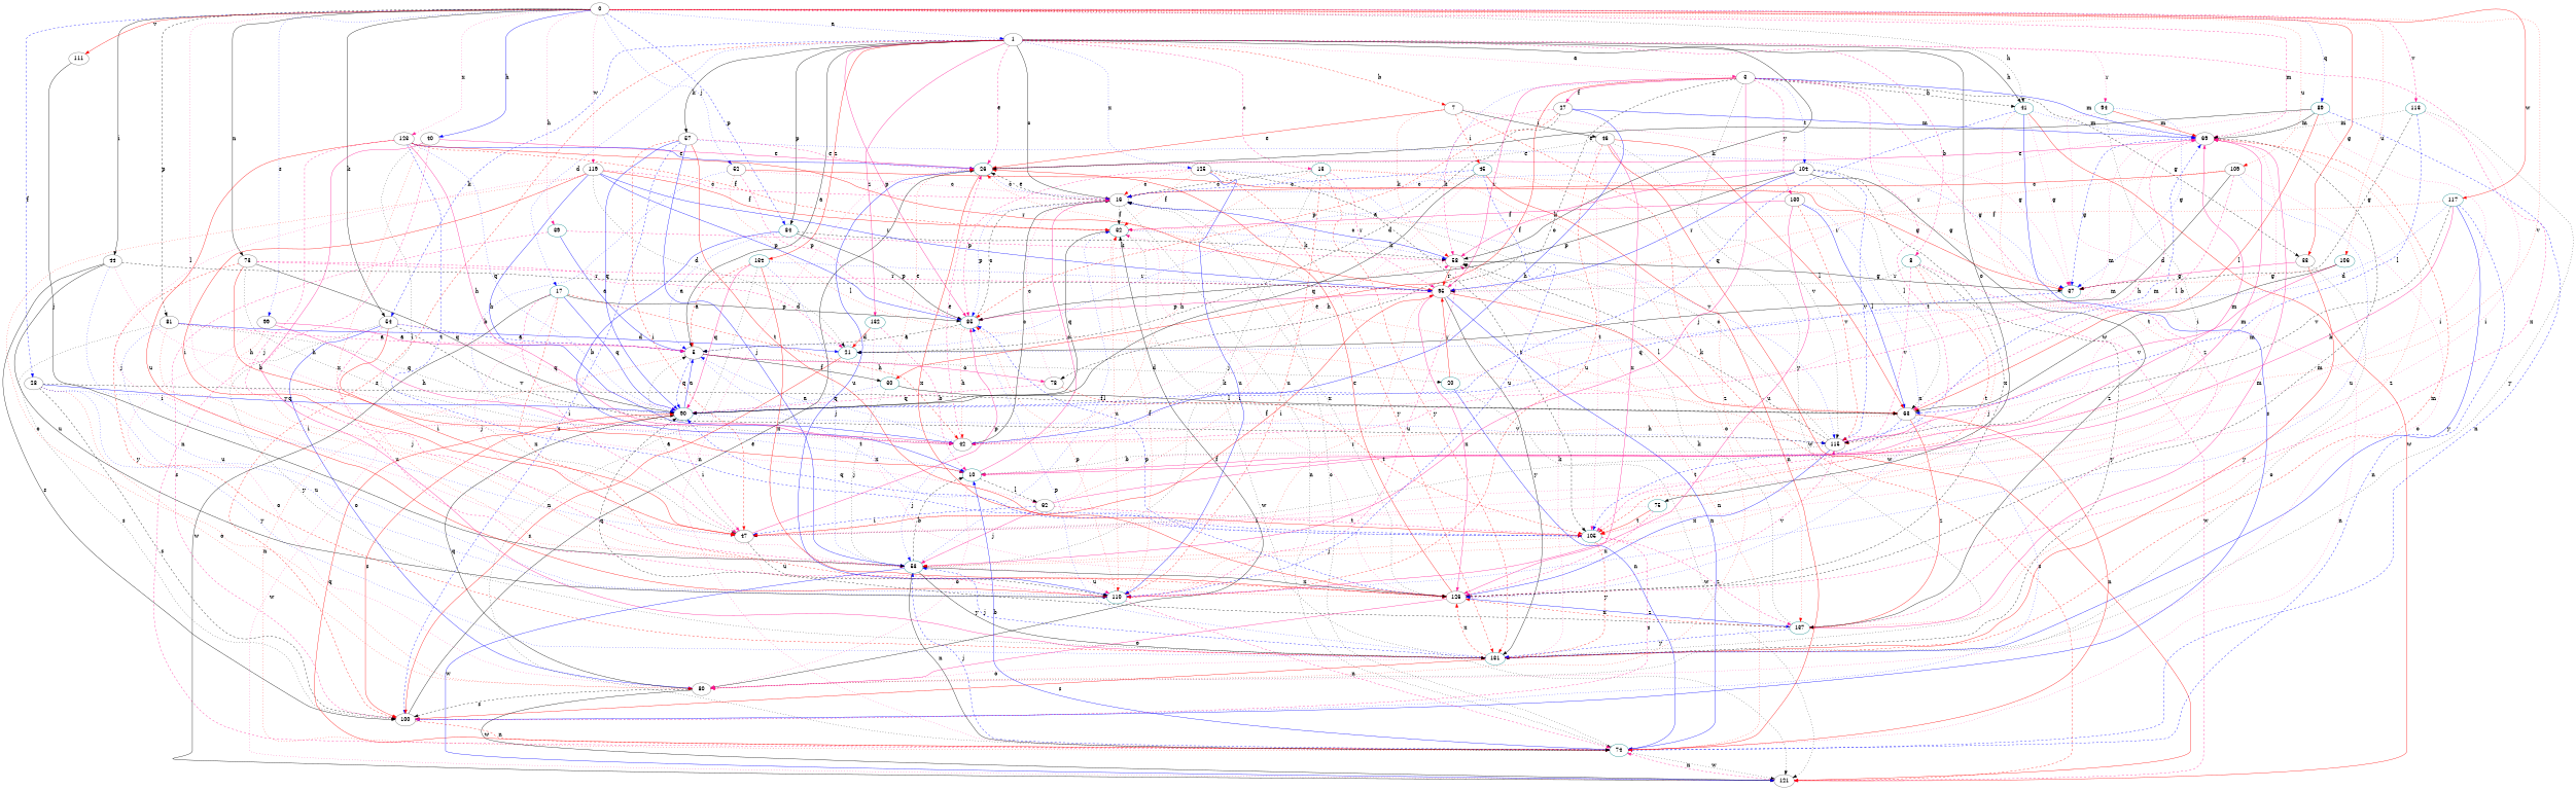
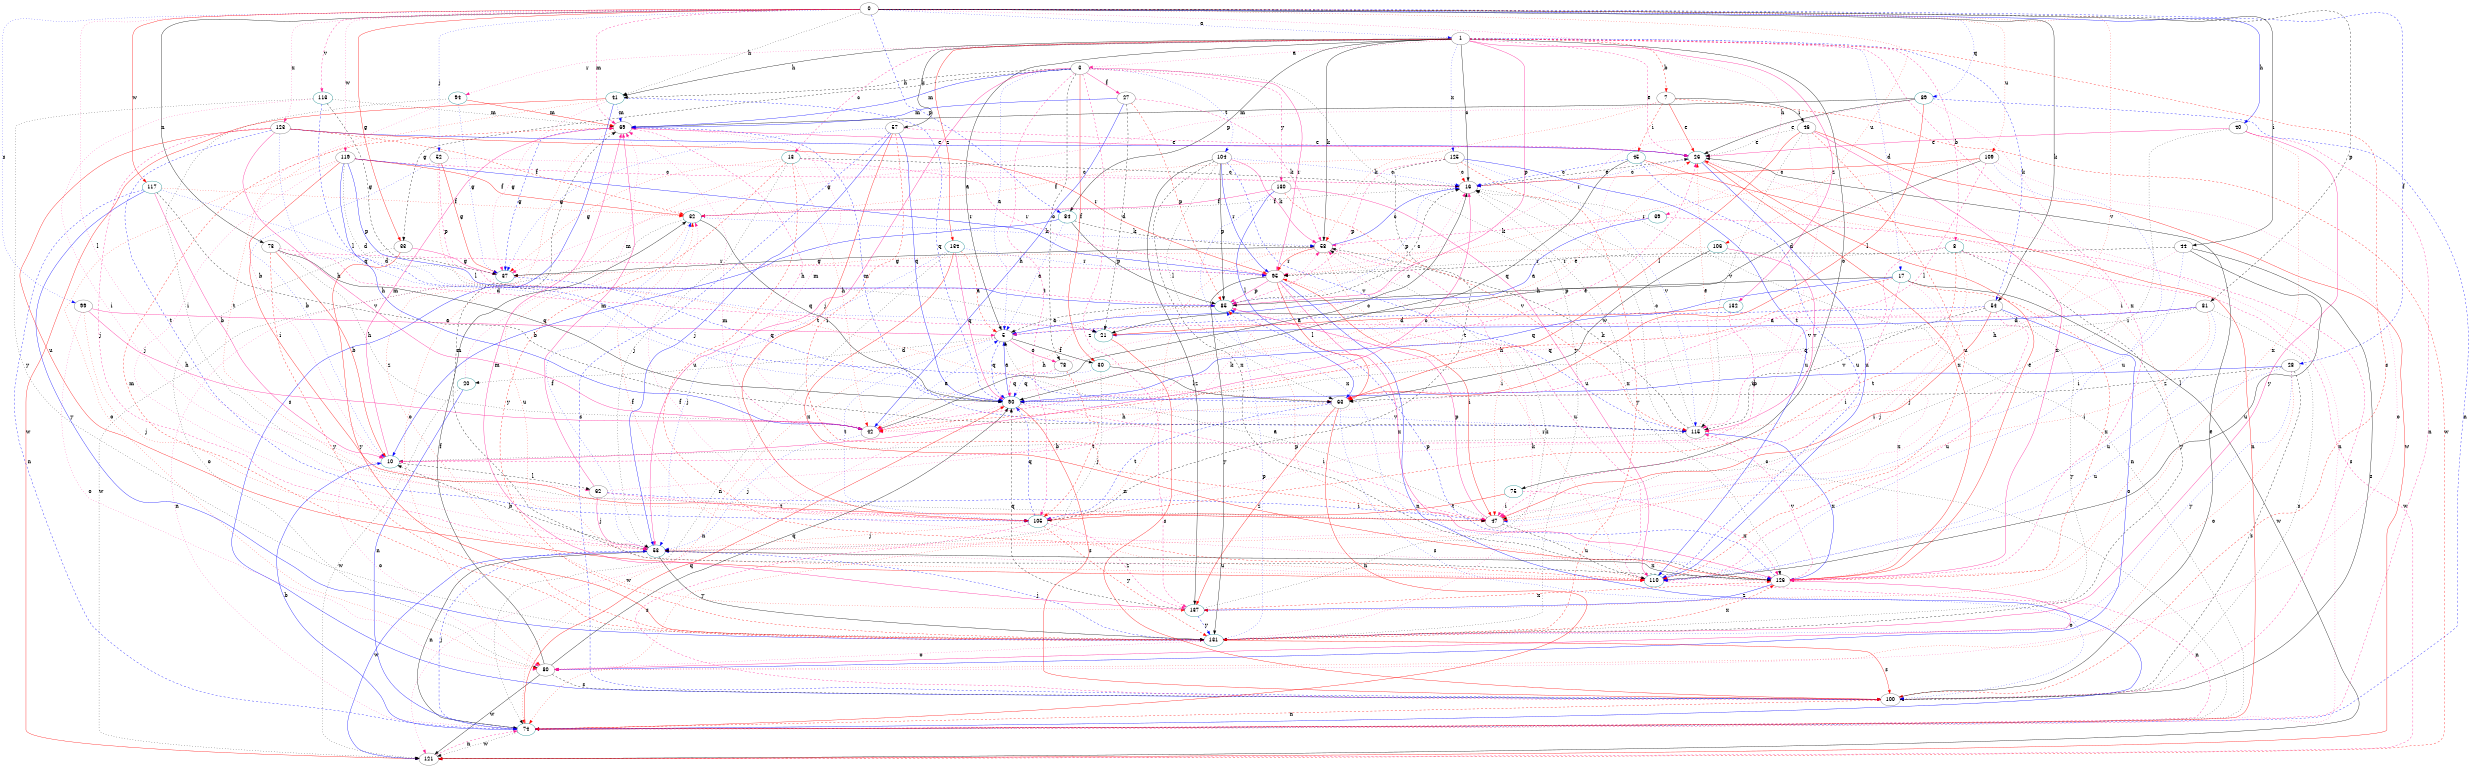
  strict digraph {
    node [color=gray40]
    edge [color=deeppink style=dotted]
    0
    1
    28
    33
    39 [color=teal]
    40
    41 [color=teal]
    44
    52
    54
    62
    69
    73
    81
    84 [color=teal]
    89 [color=teal]
    99
    106 [color=teal]
    109
-   111
    113 [color=teal]
    115
    117 [color=teal]
    119
    123
    3
    5
    7
    8 [color=teal]
    13 [color=teal]
    16
    17 [color=teal]
    26 [color=teal]
    57
    58
    75 [color=teal]
    85 [color=teal]
    94 [color=teal]
    100
    125
    126
    132 [color=teal]
    134 [color=teal]
    131 [color=teal]
    90 [color=teal]
    80
    110 [color=teal]
    63
    37 [color=teal]
    74 [color=teal]
    47
    105 [color=teal]
    121
    95
    42
    10 [color=teal]
    53 [color=teal]
    137 [color=teal]
    21 [color=teal]
    32 [color=teal]
    n61 [label=27]
    30 [color=teal]
    78
    104
    130
    20 [color=teal]
    45 [color=teal]
    46
    0 -> 1 [color=blue label=a]
    0 -> 28 [color=blue label=f style=dashed]
    0 -> 33 [color=red label=g style=solid]
    0 -> 39 [label=h]
    0 -> 40 [color=blue label=h style=solid]
    0 -> 41 [color=black label=h]
    0 -> 44 [color=black label=i style=solid]
    0 -> 52 [color=blue label=j]
    0 -> 54 [color=black label=k style=solid]
    0 -> 62 [label=l]
    0 -> 69 [label=m style=dashed]
    0 -> 73 [color=black label=n style=solid]
    0 -> 81 [color=black label=p style=dashed]
    0 -> 84 [color=blue label=p style=dashed]
    0 -> 89 [color=blue label=q]
    0 -> 99 [color=blue label=s]
    0 -> 106 [color=red label=u]
    0 -> 109 [color=red label=u]
-   0 -> 111 [color=red label=v style=solid]
    0 -> 113 [label=v style=dashed]
    0 -> 115 [color=red label=v]
    0 -> 117 [color=red label=w style=solid]
    0 -> 119 [label=w]
    0 -> 123 [label=x]
    1 -> 41 [color=black label=h style=solid]
    1 -> 54 [color=blue label=k style=dashed]
    1 -> 84 [color=black label=p style=solid]
    1 -> 3 [label=a]
    1 -> 5 [color=black label=a style=solid]
    1 -> 7 [color=red label=b style=dashed]
    1 -> 8 [label=b style=dashed]
    1 -> 13 [label=c style=dashed]
    1 -> 16 [color=black label=c style=solid]
    1 -> 17 [color=blue label=d]
    1 -> 26 [label=e style=dashed]
    1 -> 57 [color=black label=k style=solid]
    1 -> 58 [color=black label=k style=solid]
    1 -> 75 [color=black label=o style=solid]
    1 -> 85 [label=p style=solid]
    1 -> 94 [label=r]
    1 -> 100 [color=red label=s style=dashed]
    1 -> 125 [color=blue label=x]
    1 -> 126 [label=x style=dashed]
    1 -> 132 [label=z style=solid]
    1 -> 134 [color=red label=z style=solid]
    28 -> 100 [color=black label=s style=dashed]
    28 -> 131 [color=blue label=y]
    28 -> 90 [color=blue label=q style=solid]
    28 -> 80 [color=red label=o]
    28 -> 110 [color=blue label=u]
    28 -> 63 [color=black label=l style=dashed]
    33 -> 131 [color=red label=y style=solid]
    33 -> 80 [color=black label=o]
    33 -> 37 [label=g style=solid]
    39 -> 5 [color=blue label=a style=solid]
    39 -> 58 [label=k style=dashed]
    39 -> 100 [label=s style=dashed]
    40 -> 26 [label=e style=solid]
    40 -> 126 [color=red label=x]
    40 -> 131 [label=y style=solid]
    40 -> 74 [label=n style=dashed]
    40 -> 47 [color=black label=i]
    41 -> 69 [color=blue label=m]
    41 -> 100 [color=blue label=s style=solid]
    41 -> 90 [color=blue label=q style=dashed]
    41 -> 37 [label=g]
    41 -> 105 [color=red label=t]
    41 -> 121 [color=red label=w style=solid]
    44 -> 100 [color=black label=s style=solid]
    44 -> 110 [color=black label=u style=solid]
    44 -> 47 [color=blue label=i]
    44 -> 95 [color=black label=r style=dashed]
    44 -> 42 [label=h]
    52 -> 16 [label=c]
    52 -> 85 [label=p style=dashed]
    52 -> 63 [color=red label=l]
    52 -> 37 [color=red label=g style=solid]
    52 -> 10 [color=blue label=b]
    54 -> 115 [color=black label=v style=dashed]
    54 -> 5 [color=blue label=a style=dashed]
    54 -> 131 [color=black label=y]
    54 -> 90 [label=q]
    54 -> 80 [color=blue label=o style=solid]
    54 -> 110 [label=u style=dashed]
    54 -> 47 [color=red label=i style=solid]
    62 -> 69 [label=m style=solid]
    62 -> 58 [label=k]
    62 -> 47 [color=blue label=i style=dashed]
    62 -> 105 [label=t style=dashed]
    62 -> 53 [label=j style=solid]
    69 -> 26 [label=e style=solid]
    69 -> 37 [color=blue label=g style=dashed]
    69 -> 42 [label=h style=dashed]
    69 -> 137 [color=red label=z]
    73 -> 131 [color=red label=y style=dashed]
    73 -> 90 [color=black label=q style=solid]
    73 -> 95 [label=r style=dashed]
    73 -> 42 [color=black label=h]
    73 -> 10 [color=red label=b style=solid]
    73 -> 21 [label=d style=dashed]
    81 -> 5 [label=a style=dashed]
    81 -> 100 [color=black label=s]
    81 -> 90 [color=black label=q]
    81 -> 110 [color=blue label=u]
    81 -> 47 [color=red label=i]
    81 -> 21 [color=blue label=d style=solid]
    84 -> 5 [color=blue label=a]
    84 -> 58 [color=black label=k style=dashed]
    84 -> 85 [color=black label=p style=solid]
    84 -> 10 [color=blue label=b style=solid]
    89 -> 69 [color=black label=m style=solid]
    89 -> 26 [color=black label=e style=solid]
    89 -> 63 [color=red label=l style=solid]
    89 -> 74 [color=blue label=n style=dashed]
    89 -> 47 [label=i]
    89 -> 95 [label=r]
    99 -> 5 [label=a style=solid]
    99 -> 80 [label=o]
    99 -> 42 [label=h style=solid]
    99 -> 53 [color=red label=j]
    106 -> 115 [label=v style=solid]
    106 -> 63 [color=black label=w style=solid]
    106 -> 37 [color=red label=g]
    109 -> 16 [color=red label=c style=solid]
    109 -> 80 [label=o]
    109 -> 110 [color=blue label=u]
    109 -> 63 [label=l style=dashed]
    109 -> 95 [color=red label=r]
    109 -> 21 [color=black label=d style=solid]
-   111 -> 53 [color=black label=j style=solid]
    113 -> 69 [color=black label=m]
    113 -> 131 [color=black label=y]
    113 -> 63 [color=blue label=l style=dashed]
    113 -> 37 [color=black label=g style=dashed]
    113 -> 47 [label=i]
    115 -> 69 [color=blue label=m style=dashed]
    115 -> 16 [color=black label=c]
    115 -> 26 [color=red label=e]
    115 -> 58 [color=black label=k style=dashed]
    115 -> 126 [color=blue label=x style=solid]
    115 -> 10 [color=black label=b]
    117 -> 115 [color=black label=v style=dashed]
    117 -> 131 [color=blue label=y style=solid]
    117 -> 74 [color=blue label=n style=dashed]
    117 -> 10 [label=b style=solid]
    117 -> 21 [color=blue label=d]
    117 -> 32 [color=red label=f]
    119 -> 16 [label=c style=dashed]
    119 -> 85 [color=blue label=p style=solid]
    119 -> 80 [color=red label=o]
    119 -> 47 [color=red label=i style=solid]
    119 -> 95 [color=blue label=r style=solid]
    119 -> 42 [color=blue label=h style=solid]
    119 -> 53 [label=j]
    119 -> 21 [color=black label=d]
    119 -> 32 [color=red label=f style=solid]
    123 -> 26 [color=blue label=e style=solid]
    123 -> 90 [color=blue label=q]
    123 -> 110 [color=red label=u style=solid]
    123 -> 105 [color=blue label=t style=dashed]
    123 -> 95 [color=red label=r style=solid]
    123 -> 42 [label=h style=solid]
    123 -> 53 [label=j style=dashed]
    123 -> 32 [color=red label=f style=dashed]
    3 -> 33 [color=black label=g style=dashed]
    3 -> 41 [color=black label=h style=dashed]
    3 -> 69 [color=blue label=m style=solid]
    3 -> 5 [color=blue label=a]
    3 -> 131 [color=black label=y]
    3 -> 105 [label=t style=dashed]
    3 -> 95 [label=r style=solid]
    3 -> 53 [label=j style=solid]
    3 -> 137 [label=z style=dashed]
    3 -> n61 [label=f style=solid]
    3 -> 30 [color=red label=f style=solid]
    3 -> 78 [color=black label=o style=dashed]
    3 -> 104 [color=blue label=t]
    3 -> 130 [label=y style=dashed]
    5 -> 90 [color=blue label=q style=dashed]
    5 -> 74 [color=red label=n]
    5 -> 105 [color=blue label=t]
    5 -> 30 [color=black label=f style=solid]
    5 -> 78 [label=o style=solid]
    5 -> 20 [color=black label=d]
    7 -> 26 [color=red label=e style=solid]
    7 -> 58 [color=red label=k]
    7 -> 37 [label=g]
    7 -> 121 [color=red label=w style=dashed]
    7 -> 45 [color=red label=i style=dashed]
    7 -> 46 [color=black label=i style=solid]
    8 -> 115 [label=v style=dashed]
    8 -> 131 [color=black label=y style=dashed]
    8 -> 105 [color=red label=t style=dashed]
    8 -> 121 [label=w style=dashed]
    8 -> 95 [color=black label=r]
    8 -> 53 [color=red label=j]
    13 -> 16 [color=black label=c style=dashed]
    13 -> 131 [color=red label=y style=dashed]
    13 -> 80 [color=red label=o]
    13 -> 110 [color=red label=u style=dashed]
    13 -> 37 [color=red label=g]
    13 -> 95 [label=r style=dashed]
    13 -> 42 [color=red label=h]
    13 -> 53 [color=black label=j]
    16 -> 26 [color=black label=e style=dashed]
    16 -> 85 [color=blue label=p]
    16 -> 126 [color=black label=x]
    16 -> 74 [color=black label=n]
    16 -> 32 [color=black label=f]
    17 -> 85 [color=black label=p style=solid]
    17 -> 126 [color=red label=x style=dashed]
    17 -> 90 [color=blue label=q style=solid]
    17 -> 47 [label=i style=dashed]
    17 -> 121 [color=black label=w style=solid]
    17 -> 42 [color=red label=h style=dashed]
    17 -> 53 [label=j]
    26 -> 16 [color=blue label=c]
    26 -> 126 [color=red label=x style=solid]
    26 -> 110 [color=blue label=u style=solid]
    26 -> 74 [label=n]
    57 -> 26 [label=e style=dashed]
    57 -> 100 [color=blue label=s style=dashed]
    57 -> 90 [color=blue label=q style=solid]
    57 -> 37 [color=blue label=g]
    57 -> 47 [color=red label=i style=dashed]
    57 -> 105 [color=red label=t style=solid]
    57 -> 53 [color=blue label=j style=solid]
    58 -> 16 [color=blue label=c style=solid]
    58 -> 110 [label=u style=dashed]
    58 -> 37 [color=black label=g style=solid]
    58 -> 74 [color=red label=n]
    58 -> 47 [color=red label=i]
    58 -> 95 [color=red label=r style=solid]
    75 -> 126 [label=x style=dashed]
    75 -> 47 [label=i]
    75 -> 105 [color=red label=t style=solid]
    85 -> 5 [color=black label=a style=dashed]
    85 -> 16 [color=black label=c style=dashed]
    85 -> 42 [color=red label=h]
    94 -> 69 [color=red label=m style=solid]
    94 -> 37 [color=blue label=g]
    94 -> 47 [color=black label=i]
    94 -> 10 [label=b]
    100 -> 26 [color=black label=e style=solid]
    100 -> 74 [color=red label=n style=dashed]
    125 -> 115 [color=blue label=v]
    125 -> 16 [color=red label=c]
    125 -> 85 [label=p style=dashed]
    125 -> 131 [color=red label=y style=dashed]
    125 -> 110 [color=blue label=u style=solid]
    125 -> 105 [color=black label=t style=dashed]
    125 -> 32 [color=red label=f]
    126 -> 69 [color=black label=m style=dashed]
    126 -> 115 [label=v style=dashed]
    126 -> 26 [color=red label=e style=solid]
    126 -> 85 [color=blue label=p style=dashed]
    126 -> 80 [label=o style=solid]
    126 -> 137 [color=blue label=z style=solid]
    126 -> 32 [label=f]
    132 -> 126 [label=x]
    132 -> 10 [label=b style=dashed]
    132 -> 21 [color=red label=d style=solid]
    134 -> 5 [color=red label=a style=dashed]
    134 -> 126 [color=red label=x style=solid]
    134 -> 90 [label=q style=solid]
    134 -> 74 [color=black label=n]
    134 -> 95 [color=blue label=r]
    134 -> 53 [color=blue label=j]
    131 -> 69 [color=red label=m style=dashed]
    131 -> 58 [label=k]
    131 -> 85 [color=blue label=p]
    131 -> 100 [color=red label=s style=solid]
    131 -> 126 [color=red label=x style=dashed]
    131 -> 80 [label=o]
    131 -> 53 [color=blue label=j style=dashed]
    90 -> 115 [color=blue label=v]
    90 -> 5 [color=blue label=a style=solid]
    90 -> 100 [color=red label=s style=solid]
    90 -> 47 [label=i style=dashed]
    90 -> 121 [label=w]
    80 -> 100 [color=black label=s style=dashed]
    80 -> 90 [color=black label=q style=solid]
    80 -> 121 [color=black label=w style=solid]
    80 -> 32 [color=black label=f style=solid]
    110 -> 85 [color=red label=p]
    110 -> 74 [label=n style=dashed]
    110 -> 95 [color=red label=r]
    110 -> 32 [color=red label=f]
    63 -> 100 [color=blue label=s]
    63 -> 74 [color=red label=n style=solid]
    63 -> 105 [color=blue label=t style=dashed]
    63 -> 42 [color=red label=h]
    63 -> 137 [color=red label=z style=solid]
    37 -> 90 [color=blue label=q style=dashed]
    37 -> 74 [label=n]
    74 -> 16 [color=black label=c]
    74 -> 90 [color=red label=q style=solid]
    74 -> 121 [color=black label=w]
    74 -> 10 [color=blue label=b style=solid]
    74 -> 53 [color=blue label=j style=dashed]
    47 -> 5 [color=black label=a]
    47 -> 85 [label=p style=solid]
    47 -> 110 [color=black label=u style=dashed]
    105 -> 69 [label=m]
    105 -> 100 [label=s style=dashed]
    105 -> 131 [color=red label=y style=dashed]
    105 -> 90 [color=blue label=q style=dashed]
    105 -> 53 [color=red label=j]
    105 -> 137 [label=z style=dashed]
    121 -> 74 [label=n style=dashed]
    95 -> 85 [label=p style=solid]
    95 -> 126 [label=x style=solid]
    95 -> 131 [color=black label=y style=solid]
    95 -> 63 [color=red label=l style=solid]
    95 -> 74 [color=blue label=n style=solid]
    95 -> 47 [color=red label=i style=solid]
    42 -> 69 [label=m]
    42 -> 5 [color=blue label=a]
    42 -> 16 [color=black label=c style=solid]
    42 -> 26 [label=e style=dashed]
    42 -> 53 [color=blue label=j]
    10 -> 62 [color=black label=l style=dashed]
    10 -> 69 [label=m style=solid]
    10 -> 16 [label=c style=solid]
    10 -> 80 [label=o]
    53 -> 126 [color=black label=x style=solid]
    53 -> 131 [color=black label=y style=solid]
    53 -> 110 [label=u]
    53 -> 74 [color=black label=n style=solid]
    53 -> 121 [color=blue label=w style=solid]
    53 -> 10 [color=black label=b style=dashed]
    53 -> 32 [color=blue label=f]
    137 -> 69 [label=m style=solid]
    137 -> 58 [color=black label=k]
    137 -> 126 [color=red label=x style=dashed]
    137 -> 131 [color=blue label=y style=dashed]
    137 -> 90 [color=black label=q style=dashed]
    21 -> 100 [color=red label=s style=solid]
    32 -> 58 [color=blue label=k]
    32 -> 90 [color=black label=q style=solid]
    32 -> 110 [color=red label=u]
    32 -> 121 [color=black label=w]
    n61 -> 69 [color=blue label=m style=solid]
    n61 -> 58 [label=k style=dashed]
    n61 -> 85 [color=red label=p style=dashed]
    n61 -> 42 [color=blue label=h style=solid]
    n61 -> 21 [color=black label=d style=dashed]
    30 -> 26 [color=red label=e]
    30 -> 90 [color=blue label=q]
    30 -> 63 [color=black label=l style=solid]
    30 -> 53 [color=black label=j]
    78 -> 16 [label=c]
    78 -> 90 [label=q style=dashed]
    78 -> 105 [color=red label=t style=dashed]
    104 -> 115 [color=blue label=v style=dashed]
    104 -> 16 [color=blue label=c]
    104 -> 58 [label=k style=solid]
    104 -> 85 [color=black label=p style=solid]
    104 -> 126 [color=black label=x style=dashed]
    104 -> 63 [color=black label=l]
    104 -> 95 [color=blue label=r style=solid]
    104 -> 137 [color=black label=z style=solid]
    130 -> 115 [color=red label=v style=dashed]
    130 -> 126 [color=blue label=x]
    130 -> 110 [label=u style=solid]
    130 -> 63 [color=blue label=l style=solid]
    130 -> 32 [label=f style=solid]
    20 -> 69 [label=m]
    20 -> 74 [color=blue label=n style=solid]
    20 -> 121 [color=black label=w]
-   20 -> 95 [color=red label=r style=solid]
    45 -> 16 [color=blue label=c style=dashed]
    45 -> 90 [color=black label=q style=solid]
    45 -> 110 [color=blue label=u style=dashed]
    45 -> 74 [color=red label=n style=solid]
    45 -> 42 [label=h]
    45 -> 137 [color=red label=z]
    46 -> 115 [color=black label=v]
    46 -> 26 [color=black label=e]
    46 -> 126 [label=x style=solid]
    46 -> 110 [color=red label=u style=dashed]
    46 -> 63 [color=red label=l style=solid]
    46 -> 105 [label=t]
    46 -> 121 [color=red label=w style=solid]
  }
